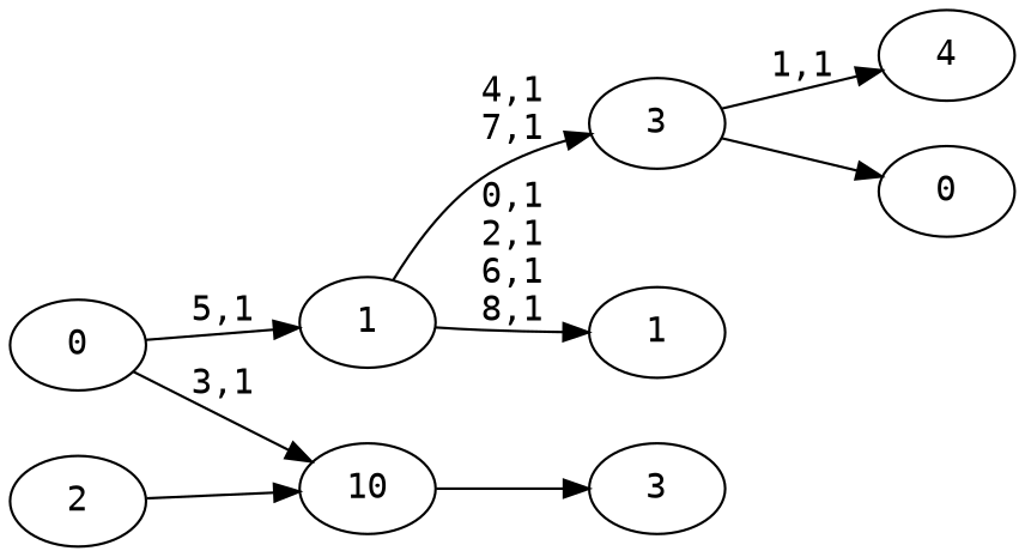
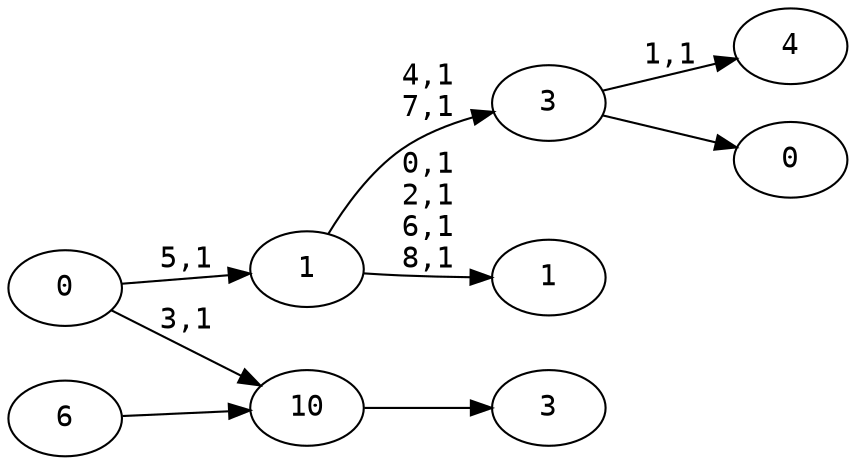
  digraph {
    fontname="DejaVu Sans Mono"
    rankdir=LR
    node [fontname="DejaVu Sans Mono"]
    edge [fontname="DejaVu Sans Mono"]
    n1 [label=4]
    n2 [label=3]
-   n3 [label=2]
+   n3 [label=6]
    10
    n5 [label=1]
    n6 [label=0]
    3
    1
    0
    n3 -> 10
    10 -> n2
    3 -> n1 [label="1,1"]
    3 -> n6
    1 -> n5 [label="0,1\n2,1\n6,1\n8,1"]
    1 -> 3 [label="4,1\n7,1"]
    0 -> 10 [label="3,1"]
    0 -> 1 [label="5,1"]
  }
